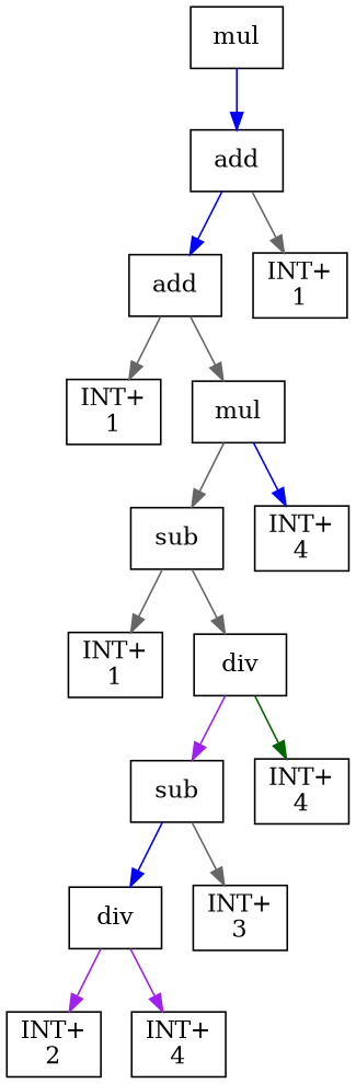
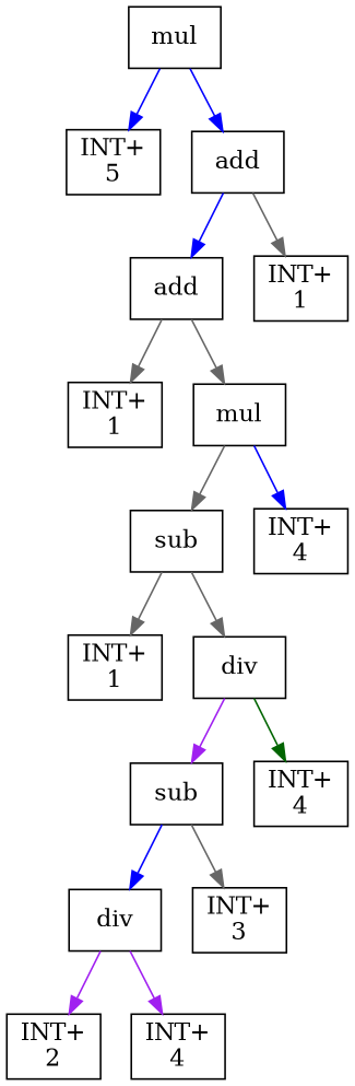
  digraph {
    node [shape=box]
    edge [color=gray40]
    n1 [label=mul]
+   n2 [label="INT+\n5"]
    n3 [label=add]
    n4 [label=add]
    n5 [label="INT+\n1"]
    n6 [label="INT+\n1"]
    n7 [label=mul]
    n8 [label=sub]
    n9 [label="INT+\n4"]
    n10 [label="INT+\n1"]
    n11 [label=div]
    n12 [label=sub]
    n13 [label="INT+\n4"]
    n14 [label=div]
    n15 [label="INT+\n3"]
    n16 [label="INT+\n2"]
    n17 [label="INT+\n4"]
+   n1 -> n2 [color=blue]
    n1 -> n3 [color=blue]
    n3 -> n4 [color=blue]
    n3 -> n5
    n4 -> n6
    n4 -> n7
    n7 -> n8
    n7 -> n9 [color=blue]
    n8 -> n10
    n8 -> n11
    n11 -> n12 [color=purple]
    n11 -> n13 [color=darkgreen]
    n12 -> n14 [color=blue]
    n12 -> n15
    n14 -> n16 [color=purple]
    n14 -> n17 [color=purple]
  }
